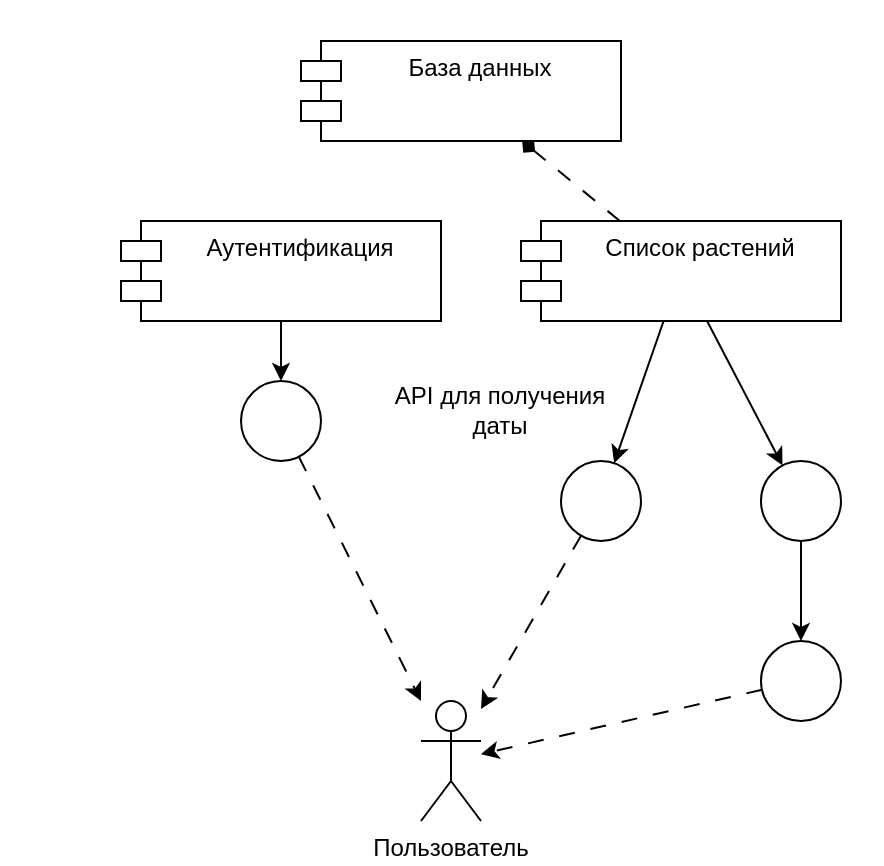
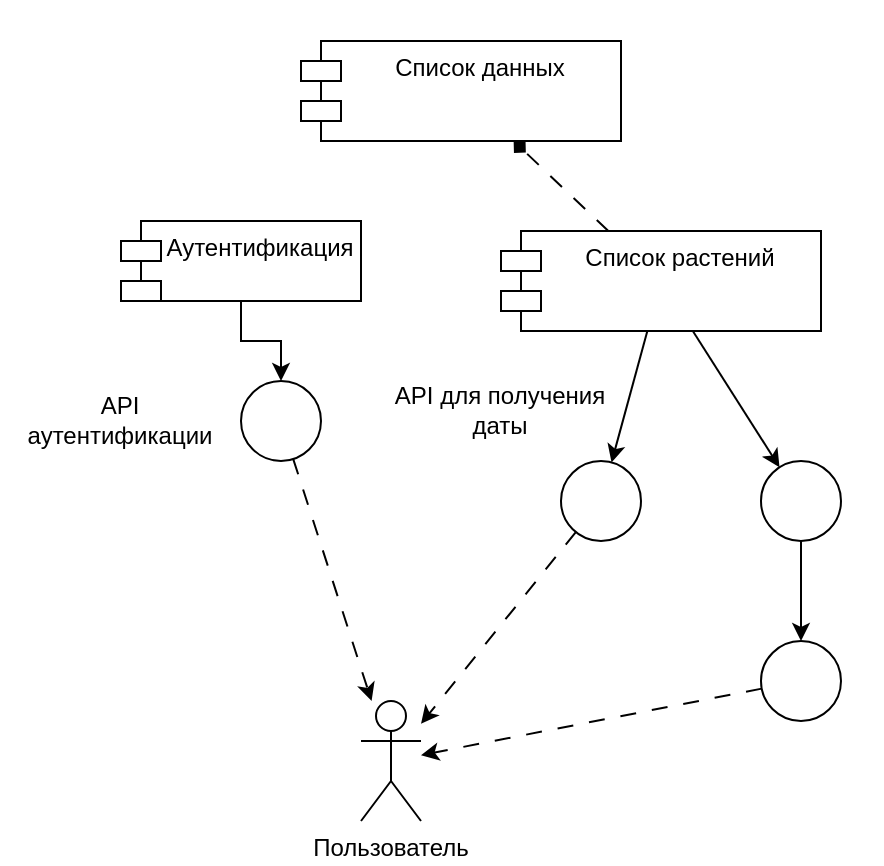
  <mxCell id="0" />
  <mxCell id="1" parent="0" />
  <mxCell id="2" style="edgeStyle=orthogonalEdgeStyle;rounded=0;orthogonalLoop=1;jettySize=auto;html=1;" parent="1" source="3" target="10" edge="1"><mxGeometry relative="1" as="geometry" /></mxCell>
- <mxCell id="3" value="Аутентификация" style="shape=module;align=left;spacingLeft=20;align=center;verticalAlign=top;whiteSpace=wrap;html=1;" parent="1" vertex="1"><mxGeometry x="60" y="110" width="160" height="50" as="geometry" /></mxCell>
+ <mxCell id="3" value="Аутентификация" style="shape=module;align=left;spacingLeft=20;align=center;verticalAlign=top;whiteSpace=wrap;html=1;" parent="1" vertex="1"><mxGeometry x="60" y="110" width="120" height="40" as="geometry" /></mxCell>
  <mxCell id="4" style="rounded=0;orthogonalLoop=1;jettySize=auto;html=1;" parent="1" source="7" target="13" edge="1"><mxGeometry relative="1" as="geometry" /></mxCell>
  <mxCell id="5" style="rounded=0;orthogonalLoop=1;jettySize=auto;html=1;" parent="1" source="7" target="18" edge="1"><mxGeometry relative="1" as="geometry" /></mxCell>
  <mxCell id="6" style="rounded=0;orthogonalLoop=1;jettySize=auto;html=1;startArrow=none;startFill=0;dashed=1;dashPattern=8 8;endArrow=diamond;" parent="1" source="7" target="8" edge="1"><mxGeometry relative="1" as="geometry" /></mxCell>
- <mxCell id="7" value="Список растений" style="shape=module;align=left;spacingLeft=20;align=center;verticalAlign=top;whiteSpace=wrap;html=1;" parent="1" vertex="1"><mxGeometry x="260" y="110" width="160" height="50" as="geometry" /></mxCell>
- <mxCell id="8" value="База данных" style="shape=module;align=left;spacingLeft=20;align=center;verticalAlign=top;whiteSpace=wrap;html=1;" parent="1" vertex="1"><mxGeometry x="150" y="20" width="160" height="50" as="geometry" /></mxCell>
+ <mxCell id="7" value="Список растений" style="shape=module;align=left;spacingLeft=20;align=center;verticalAlign=top;whiteSpace=wrap;html=1;" parent="1" vertex="1"><mxGeometry x="250" y="115" width="160" height="50" as="geometry" /></mxCell>
+ <mxCell id="8" value="Список данных" style="shape=module;align=left;spacingLeft=20;align=center;verticalAlign=top;whiteSpace=wrap;html=1;" parent="1" vertex="1"><mxGeometry x="150" y="20" width="160" height="50" as="geometry" /></mxCell>
  <mxCell id="9" style="rounded=0;orthogonalLoop=1;jettySize=auto;html=1;dashed=1;dashPattern=8 8;" parent="1" source="10" target="15" edge="1"><mxGeometry relative="1" as="geometry" /></mxCell>
  <mxCell id="10" value="" style="ellipse;whiteSpace=wrap;html=1;aspect=fixed;" parent="1" vertex="1"><mxGeometry x="120" y="190" width="40" height="40" as="geometry" /></mxCell>
+ <mxCell id="11" value="API аутентификации" style="text;html=1;align=center;verticalAlign=middle;whiteSpace=wrap;rounded=0;" parent="1" vertex="1"><mxGeometry x="20" y="195" width="80" height="30" as="geometry" /></mxCell>
  <mxCell id="12" style="rounded=0;orthogonalLoop=1;jettySize=auto;html=1;dashed=1;dashPattern=8 8;" parent="1" source="13" target="15" edge="1"><mxGeometry relative="1" as="geometry" /></mxCell>
  <mxCell id="13" value="" style="ellipse;whiteSpace=wrap;html=1;aspect=fixed;" parent="1" vertex="1"><mxGeometry x="280" y="230" width="40" height="40" as="geometry" /></mxCell>
  <mxCell id="14" value="API для получения даты" style="text;html=1;align=center;verticalAlign=middle;whiteSpace=wrap;rounded=0;" parent="1" vertex="1"><mxGeometry x="190" y="190" width="120" height="30" as="geometry" /></mxCell>
- <mxCell id="15" value="Пользователь" style="shape=umlActor;verticalLabelPosition=bottom;verticalAlign=top;html=1;" parent="1" vertex="1"><mxGeometry x="210" y="350" width="30" height="60" as="geometry" /></mxCell>
+ <mxCell id="15" value="Пользователь" style="shape=umlActor;verticalLabelPosition=bottom;verticalAlign=top;html=1;" parent="1" vertex="1"><mxGeometry x="180" y="350" width="30" height="60" as="geometry" /></mxCell>
  <mxCell id="16" style="rounded=0;orthogonalLoop=1;jettySize=auto;html=1;dashed=1;dashPattern=8 8;" parent="1" source="19" target="15" edge="1"><mxGeometry relative="1" as="geometry" /></mxCell>
  <mxCell id="17" style="edgeStyle=orthogonalEdgeStyle;rounded=0;orthogonalLoop=1;jettySize=auto;html=1;" edge="1" parent="1" source="18" target="19"><mxGeometry relative="1" as="geometry" /></mxCell>
  <mxCell id="18" value="" style="ellipse;whiteSpace=wrap;html=1;aspect=fixed;" parent="1" vertex="1"><mxGeometry x="380" y="230" width="40" height="40" as="geometry" /></mxCell>
  <mxCell id="19" value="" style="ellipse;whiteSpace=wrap;html=1;aspect=fixed;" vertex="1" parent="1"><mxGeometry x="380" y="320" width="40" height="40" as="geometry" /></mxCell>
